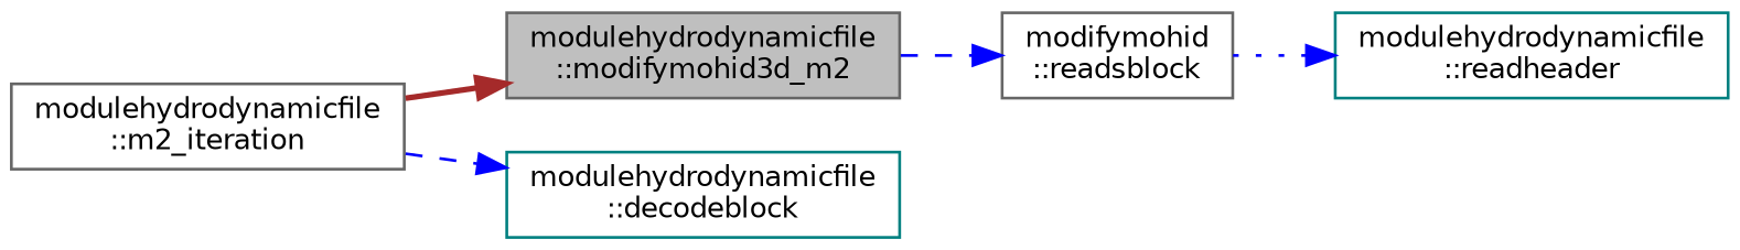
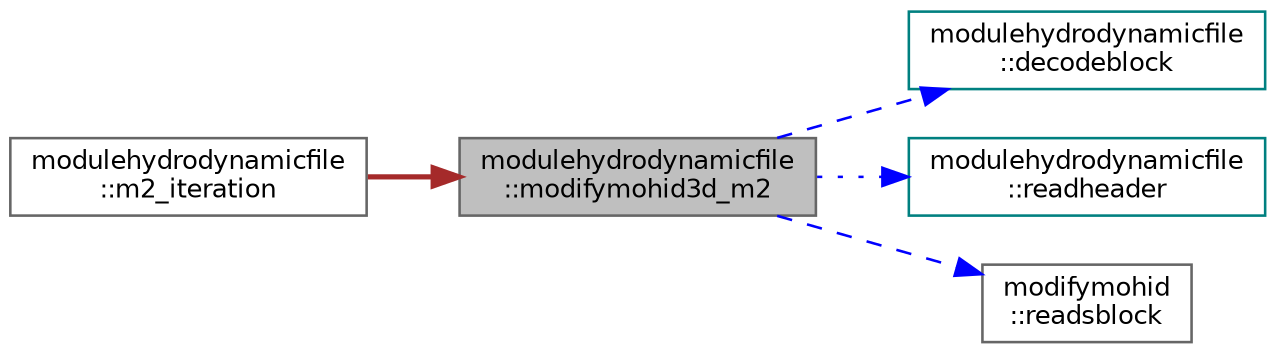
  digraph {
    rankdir=LR
    node [color=gray40 fillcolor=white fontname=Helvetica fontsize=10 shape=record style=filled]
    edge [color=blue fontname=Helvetica fontsize=10 labelfontname=Helvetica labelfontsize=10 style=dashed]
    n1 [fillcolor=grey75 fontcolor=black height=0.2 label="modulehydrodynamicfile\l::modifymohid3d_m2" width=0.4]
    n2 [color=teal height=0.2 label="modulehydrodynamicfile\l::decodeblock" width=0.4]
    n3 [color=teal height=0.2 label="modulehydrodynamicfile\l::readheader" width=0.4]
    n4 [height=0.2 label="modifymohid\l::readsblock" width=0.4]
    n5 [height=0.2 label="modulehydrodynamicfile\l::m2_iteration" width=0.4]
-   n5 -> n2
-   n4 -> n3 [style=dotted]
+   n1 -> n2
+   n1 -> n3 [style=dotted]
    n1 -> n4
    n5 -> n1 [color=brown style=bold]
  }
